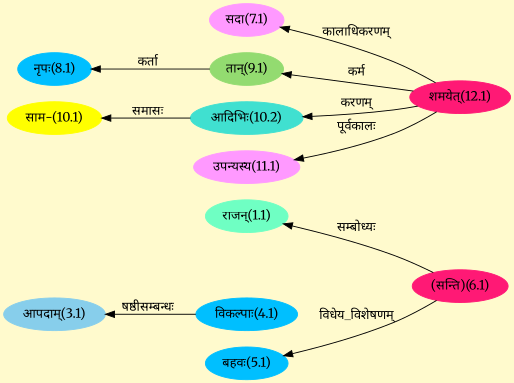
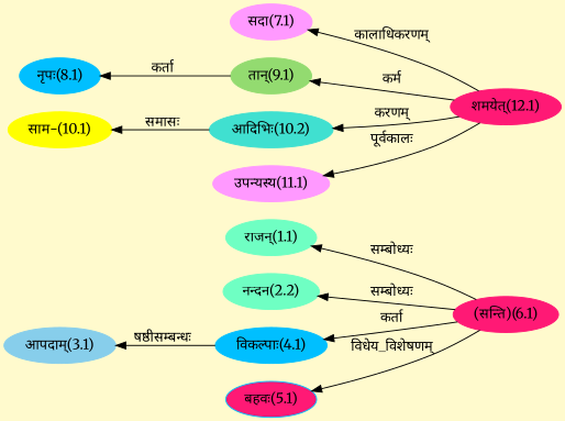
  digraph {
    bgcolor=lemonchiffon1
    compound=true
    fontname=Merriweather
    rankdir=LR
    node [color="#00BFFF" fontname=Merriweather style=filled]
    edge [dir=back fontname=Merriweather]
    n1 [color="#6FFFC3" label="राजन्(1.1)"]
    n2 [color="#FF1975" label="(सन्ति)(6.1)"]
+   n3 [color="#6FFFC3" label="नन्दन(2.2)"]
    n4 [color="#87CEEB" label="आपदाम्(3.1)"]
    n5 [label="विकल्पाः(4.1)"]
-   n6 [label="बहवः(5.1)"]
+   n6 [label="बहवः(5.1)" fillcolor="#FF1975"]
    n7 [color="#FF99FF" label="सदा(7.1)"]
    n8 [color="#FF1975" label="शमयेत्(12.1)"]
    n9 [label="नृपः(8.1)"]
    n10 [color="#93DB70" label="तान्(9.1)"]
    n11 [color="#FFFF00" label="साम-(10.1)"]
    n12 [color="#40E0D0" label="आदिभिः(10.2)"]
    n13 [color="#FF99FF" label="उपन्यस्य(11.1)"]
    n1 -> n2 [label="सम्बोध्यः"]
+   n3 -> n2 [label="सम्बोध्यः"]
    n4 -> n5 [label="षष्ठीसम्बन्धः"]
+   n5 -> n2 [label="कर्ता"]
    n6 -> n2 [label="विधेय_विशेषणम्"]
    n7 -> n8 [label="कालाधिकरणम्"]
    n9 -> n10 [label="कर्ता"]
    n10 -> n8 [label="कर्म"]
    n11 -> n12 [label="समासः"]
    n12 -> n8 [label="करणम्"]
    n13 -> n8 [label="पूर्वकालः"]
  }
